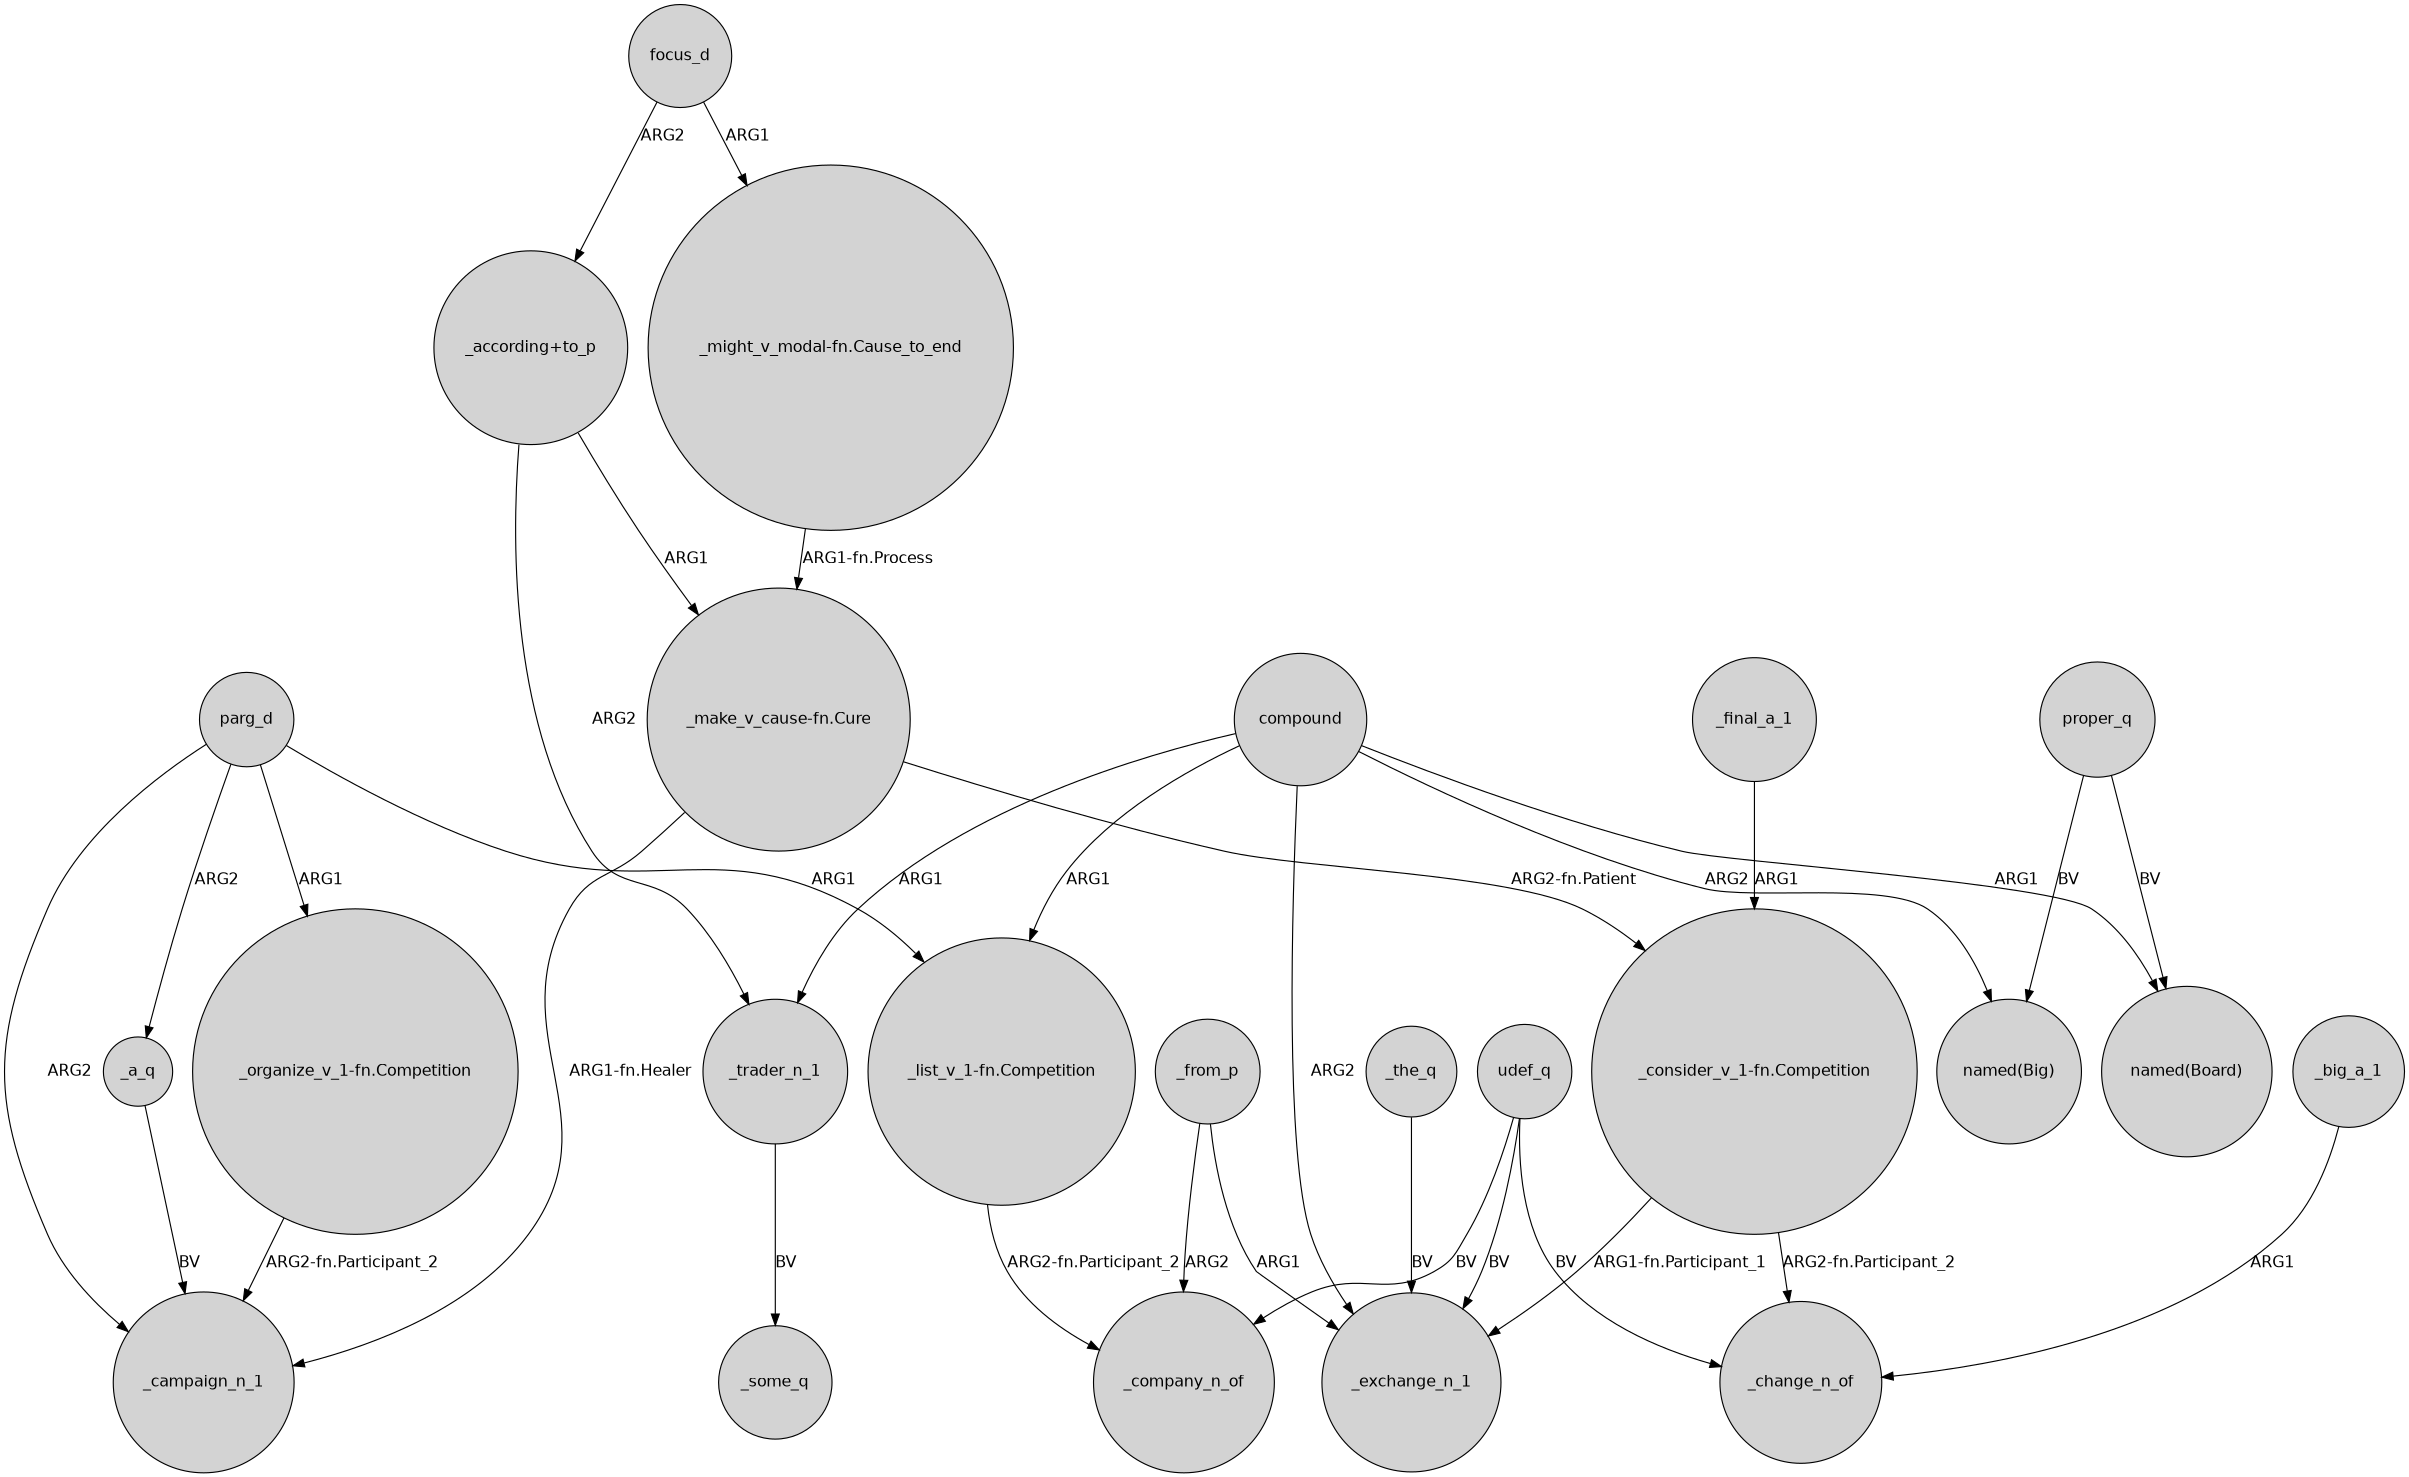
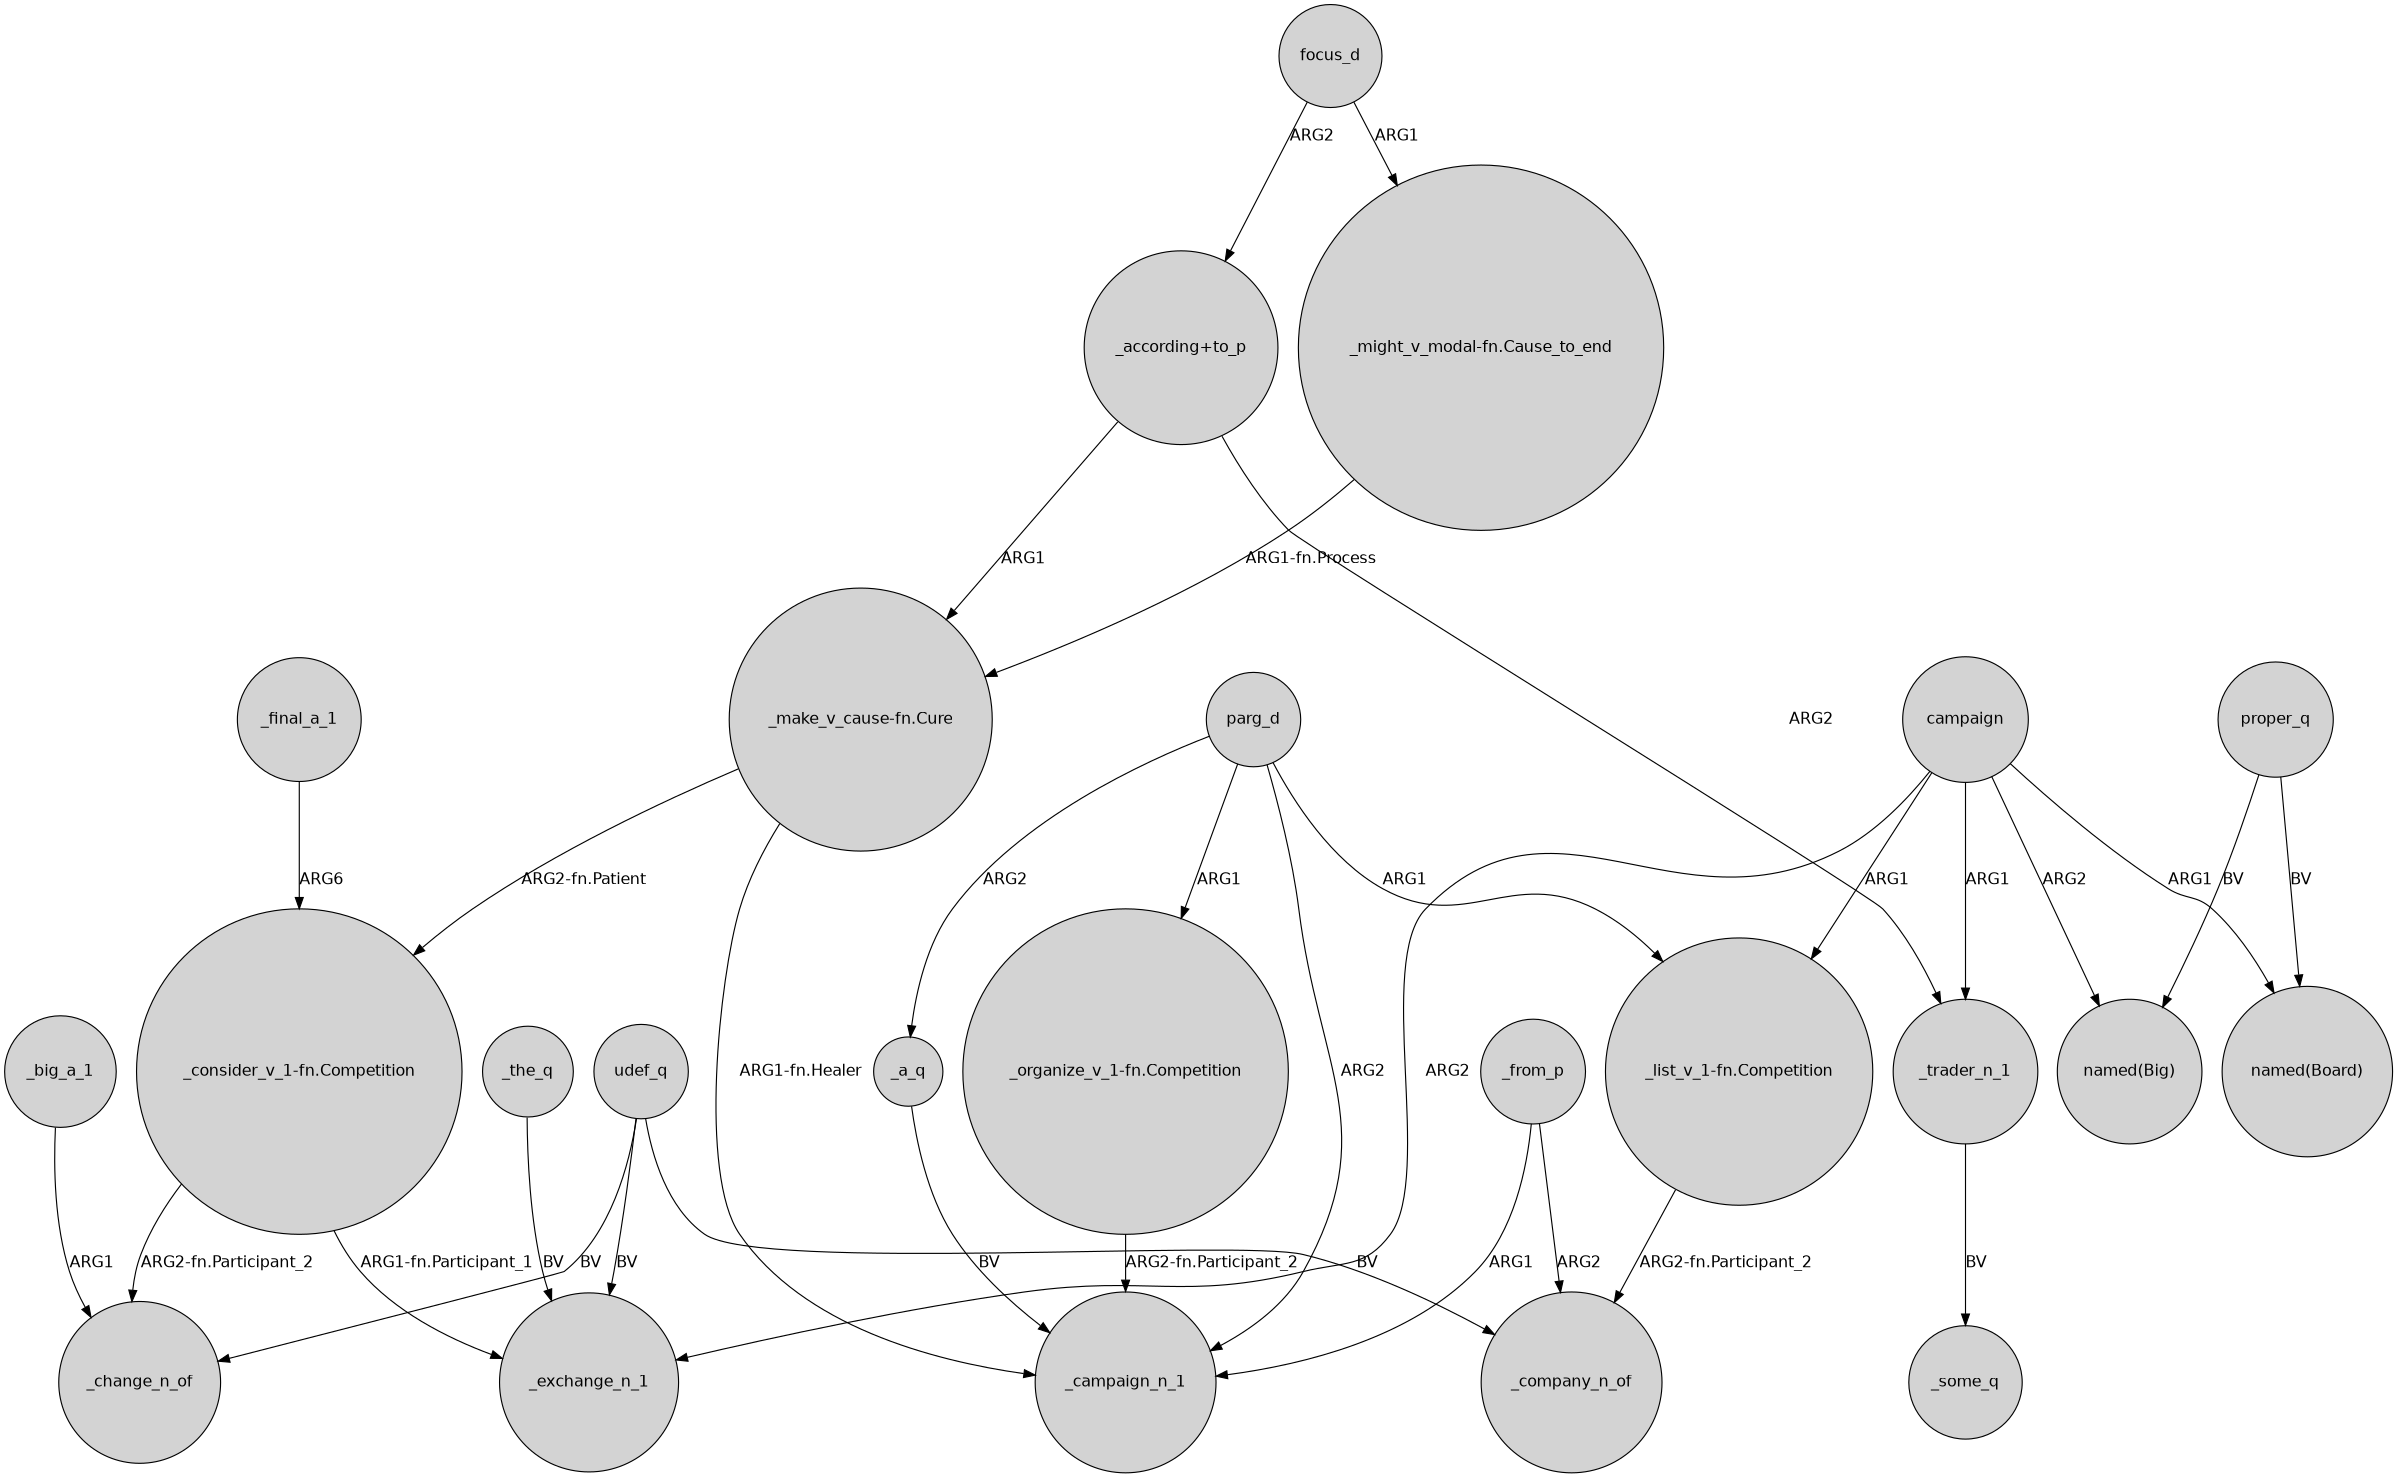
  digraph {
    fontname="DejaVu Sans"
    node [fontname="DejaVu Sans" shape=circle style=filled]
    edge [fontname="DejaVu Sans"]
    udef_q
    _change_n_of
    _exchange_n_1
    _company_n_of
    _from_p
    _campaign_n_1
    _trader_n_1
    _some_q
    "_according+to_p"
    "_make_v_cause-fn.Cure"
    "_consider_v_1-fn.Competition"
    _final_a_1
    parg_d
    "_list_v_1-fn.Competition"
    "_organize_v_1-fn.Competition"
    _a_q
-   compound
+   compound [label=campaign]
    "named(Big)"
    "named(Board)"
    focus_d
    "_might_v_modal-fn.Cause_to_end"
    _big_a_1
    proper_q
    _the_q
    udef_q -> _change_n_of [label=BV]
    udef_q -> _exchange_n_1 [label=BV]
    udef_q -> _company_n_of [label=BV]
    _from_p -> _company_n_of [label=ARG2]
-   _from_p -> _exchange_n_1 [label=ARG1]
+   _from_p -> _campaign_n_1 [label=ARG1]
    _trader_n_1 -> _some_q [label=BV]
    "_according+to_p" -> _trader_n_1 [label=ARG2]
    "_according+to_p" -> "_make_v_cause-fn.Cure" [label=ARG1]
    "_make_v_cause-fn.Cure" -> _campaign_n_1 [label="ARG1-fn.Healer"]
    "_make_v_cause-fn.Cure" -> "_consider_v_1-fn.Competition" [label="ARG2-fn.Patient"]
    "_consider_v_1-fn.Competition" -> _change_n_of [label="ARG2-fn.Participant_2"]
    "_consider_v_1-fn.Competition" -> _exchange_n_1 [label="ARG1-fn.Participant_1"]
-   _final_a_1 -> "_consider_v_1-fn.Competition" [label=ARG1]
+   _final_a_1 -> "_consider_v_1-fn.Competition" [label=ARG6]
    parg_d -> _campaign_n_1 [label=ARG2]
    parg_d -> "_list_v_1-fn.Competition" [label=ARG1]
    parg_d -> "_organize_v_1-fn.Competition" [label=ARG1]
    parg_d -> _a_q [label=ARG2]
    "_list_v_1-fn.Competition" -> _company_n_of [label="ARG2-fn.Participant_2"]
    "_organize_v_1-fn.Competition" -> _campaign_n_1 [label="ARG2-fn.Participant_2"]
    _a_q -> _campaign_n_1 [label=BV]
    compound -> _exchange_n_1 [label=ARG2]
    compound -> _trader_n_1 [label=ARG1]
    compound -> "_list_v_1-fn.Competition" [label=ARG1]
    compound -> "named(Big)" [label=ARG2]
    compound -> "named(Board)" [label=ARG1]
    focus_d -> "_according+to_p" [label=ARG2]
    focus_d -> "_might_v_modal-fn.Cause_to_end" [label=ARG1]
    "_might_v_modal-fn.Cause_to_end" -> "_make_v_cause-fn.Cure" [label="ARG1-fn.Process"]
    _big_a_1 -> _change_n_of [label=ARG1]
    proper_q -> "named(Big)" [label=BV]
    proper_q -> "named(Board)" [label=BV]
    _the_q -> _exchange_n_1 [label=BV]
  }
